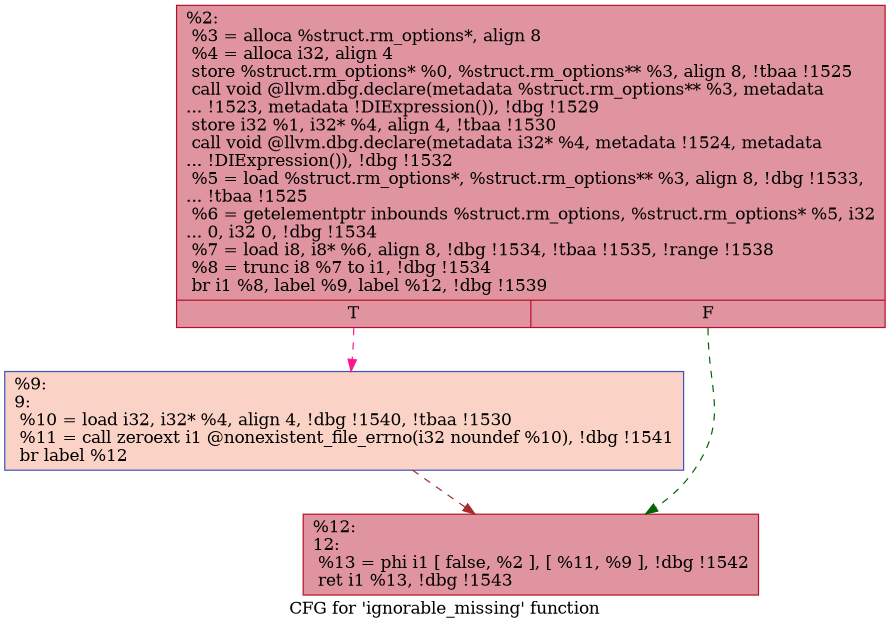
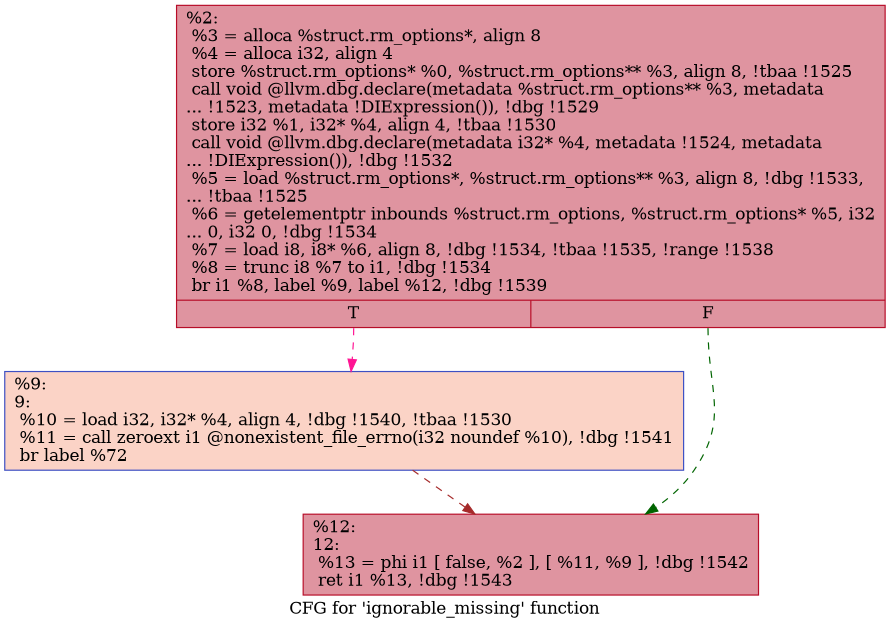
  digraph {
    label="CFG for 'ignorable_missing' function"
    node [color="#b70d28ff" fillcolor="#b70d2870" shape=record style=filled]
    edge [style=dashed]
    n1 [label="{%2:\l  %3 = alloca %struct.rm_options*, align 8\l  %4 = alloca i32, align 4\l  store %struct.rm_options* %0, %struct.rm_options** %3, align 8, !tbaa !1525\l  call void @llvm.dbg.declare(metadata %struct.rm_options** %3, metadata\l... !1523, metadata !DIExpression()), !dbg !1529\l  store i32 %1, i32* %4, align 4, !tbaa !1530\l  call void @llvm.dbg.declare(metadata i32* %4, metadata !1524, metadata\l... !DIExpression()), !dbg !1532\l  %5 = load %struct.rm_options*, %struct.rm_options** %3, align 8, !dbg !1533,\l... !tbaa !1525\l  %6 = getelementptr inbounds %struct.rm_options, %struct.rm_options* %5, i32\l... 0, i32 0, !dbg !1534\l  %7 = load i8, i8* %6, align 8, !dbg !1534, !tbaa !1535, !range !1538\l  %8 = trunc i8 %7 to i1, !dbg !1534\l  br i1 %8, label %9, label %12, !dbg !1539\l|{<s0>T|<s1>F}}"]
-   n2 [color="#3d50c3ff" fillcolor="#f59c7d70" label="{%9:\l9:                                                \l  %10 = load i32, i32* %4, align 4, !dbg !1540, !tbaa !1530\l  %11 = call zeroext i1 @nonexistent_file_errno(i32 noundef %10), !dbg !1541\l  br label %12\l}"]
+   n2 [color="#3d50c3ff" fillcolor="#f59c7d70" label="{%9:\l9:                                                \l  %10 = load i32, i32* %4, align 4, !dbg !1540, !tbaa !1530\l  %11 = call zeroext i1 @nonexistent_file_errno(i32 noundef %10), !dbg !1541\l  br label %72\l}"]
    n3 [label="{%12:\l12:                                               \l  %13 = phi i1 [ false, %2 ], [ %11, %9 ], !dbg !1542\l  ret i1 %13, !dbg !1543\l}"]
    n1 -> n2 [tailport=s0 color=deeppink]
    n1 -> n3 [tailport=s1 color=darkgreen]
    n2 -> n3 [color=brown]
  }
